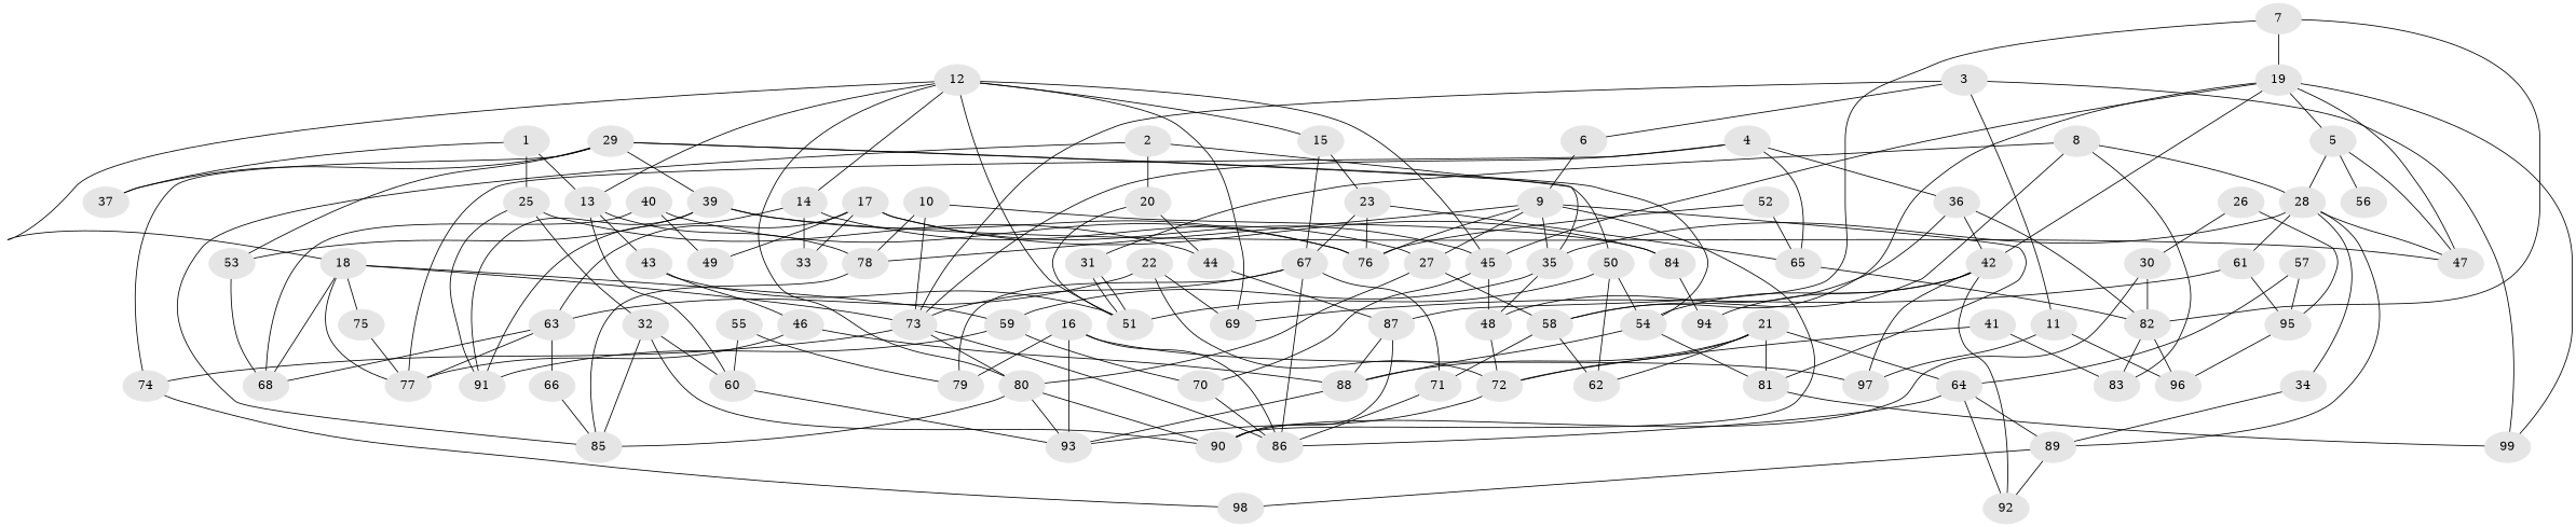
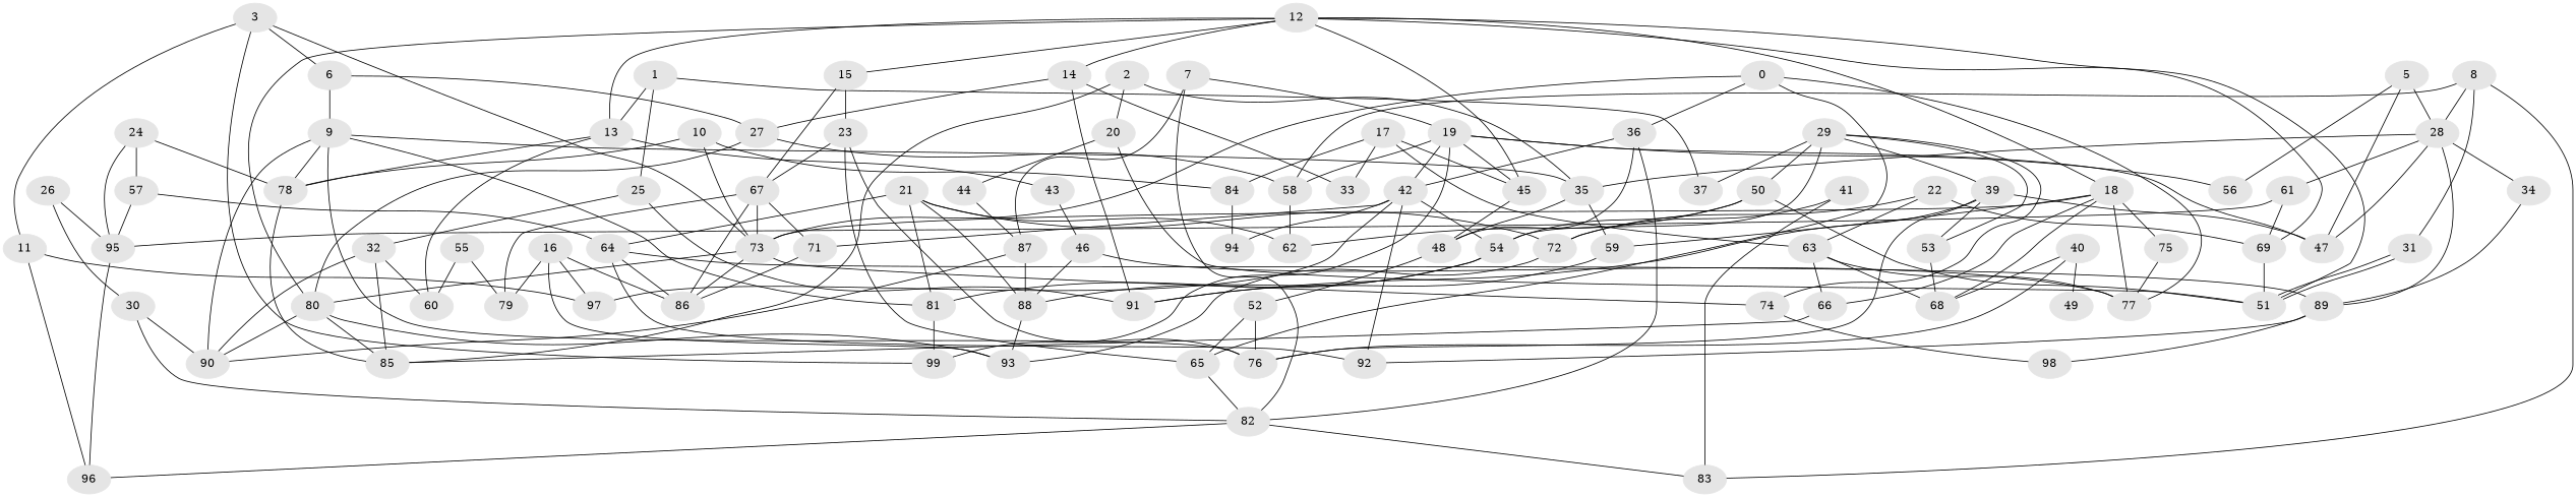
  graph {
    node [color=gray90 style=filled]
    1
    13
    25
    37
    78
    43
    60
    91
    44
    32
    2
    20
    35
    85
    51
    59
    48
    3
    6
    11
    73
    99
    9
    96
    97
    80
    86
    74
-   4
+   4 [label=0]
    36
    65
    77
    82
    42
    5
    28
    47
    56
    34
    61
    89
    27
    76
    81
    90
    7
    19
    87
    58
    45
    83
    88
    8
    31
    62
    71
    10
    84
    94
    12
    14
    15
    18
    69
    33
    23
    67
    66
    68
    75
-   70
    93
    46
    79
    16
    17
    49
    63
    54
    92
    21
    64
    72
    22
+   24
    57
    95
    26
    30
    98
    29
    39
    50
    53
    52
    55
    40
    41
    1 -- 13
    1 -- 25
    1 -- 37
    13 -- 78
    13 -- 43
    13 -- 60
    25 -- 91
-   25 -- 44
    25 -- 32
    78 -- 85
-   43 -- 51
+   69 -- 51
    43 -- 46
-   60 -- 93
    44 -- 87
    32 -- 60
    32 -- 85
    32 -- 90
    2 -- 20
    2 -- 35
    2 -- 85
    20 -- 44
    20 -- 51
    35 -- 59
    35 -- 48
    59 -- 91
-   59 -- 70
-   48 -- 72
+   48 -- 52
    3 -- 6
    3 -- 11
    3 -- 73
    3 -- 99
    6 -- 9
    11 -- 96
    11 -- 97
    73 -- 80
    73 -- 86
    73 -- 74
    9 -- 78
    9 -- 35
-   9 -- 27
+   6 -- 27
    9 -- 76
    9 -- 81
    9 -- 90
    80 -- 85
    80 -- 90
    80 -- 93
    74 -- 98
    4 -- 73
    4 -- 36
    4 -- 65
    4 -- 77
    36 -- 48
    36 -- 82
    36 -- 42
    65 -- 82
    82 -- 96
    82 -- 83
    42 -- 97
    42 -- 94
    42 -- 54
    42 -- 92
    5 -- 28
    5 -- 47
    5 -- 56
    28 -- 35
    28 -- 47
    28 -- 34
    28 -- 61
    28 -- 89
    34 -- 89
    61 -- 69
    61 -- 95
    89 -- 92
    89 -- 98
    27 -- 80
    27 -- 58
    81 -- 99
    7 -- 82
    7 -- 19
    7 -- 87
    19 -- 99
    19 -- 42
    19 -- 47
-   19 -- 5
+   19 -- 56
    19 -- 58
    19 -- 45
    87 -- 90
    87 -- 88
    58 -- 62
-   58 -- 71
+   42 -- 71
    45 -- 48
-   45 -- 70
    88 -- 93
    8 -- 28
    8 -- 58
    8 -- 83
    8 -- 31
    31 -- 51
    31 -- 51
    71 -- 86
    10 -- 78
    10 -- 73
    10 -- 84
    84 -- 94
    12 -- 13
    12 -- 51
    12 -- 80
    12 -- 45
    12 -- 14
    12 -- 15
    12 -- 18
    12 -- 69
    14 -- 91
    14 -- 27
    14 -- 33
    15 -- 23
    15 -- 67
    18 -- 59
    18 -- 73
    18 -- 77
+   18 -- 66
    18 -- 68
    18 -- 75
    23 -- 65
    23 -- 76
    23 -- 67
    67 -- 73
    67 -- 86
    67 -- 71
    67 -- 79
    66 -- 85
    75 -- 77
-   70 -- 86
    46 -- 77
    46 -- 88
    16 -- 97
    16 -- 86
    16 -- 93
    16 -- 79
    17 -- 45
    17 -- 84
    17 -- 33
-   17 -- 49
    17 -- 63
    63 -- 77
    63 -- 66
    63 -- 68
    54 -- 81
    54 -- 88
    21 -- 81
    21 -- 88
    21 -- 62
    21 -- 64
    21 -- 72
    64 -- 86
    64 -- 89
    64 -- 92
    72 -- 93
    22 -- 69
    22 -- 63
    22 -- 72
+   24 -- 78
+   24 -- 57
+   24 -- 95
    57 -- 64
    57 -- 95
    95 -- 96
    26 -- 95
    26 -- 30
    30 -- 82
    30 -- 90
    29 -- 37
    29 -- 74
    29 -- 54
    29 -- 39
    29 -- 50
    29 -- 53
    39 -- 91
    39 -- 47
    39 -- 76
    39 -- 53
    50 -- 51
    50 -- 62
    50 -- 54
    53 -- 68
    52 -- 65
    52 -- 76
    55 -- 60
    55 -- 79
    40 -- 76
    40 -- 68
    40 -- 49
    41 -- 83
    41 -- 72
  }
